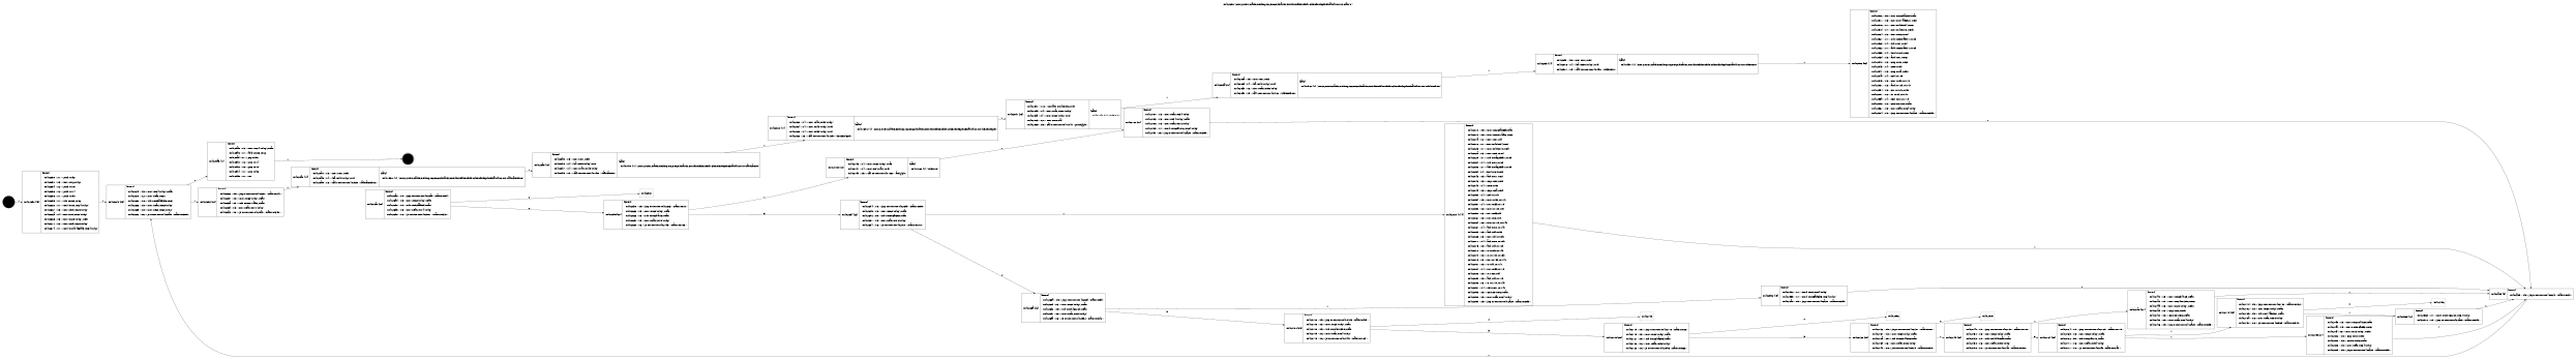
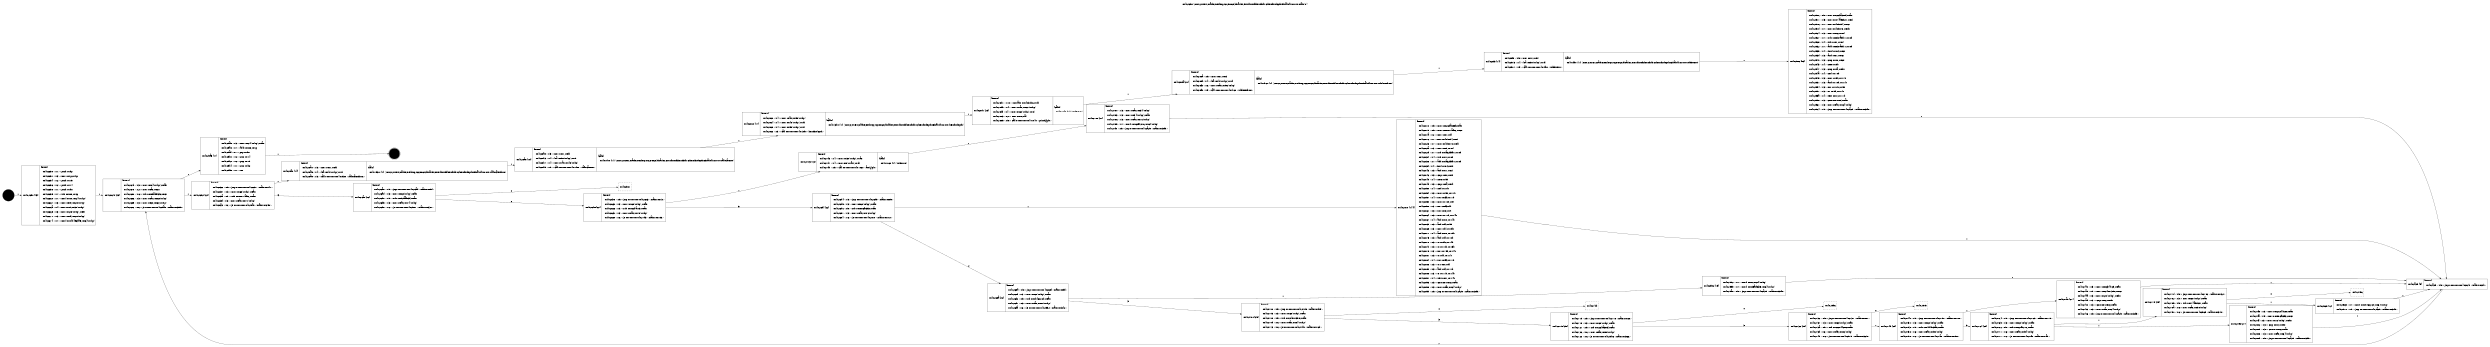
  digraph {
    label="0x402650 (/mnt/c/Users/mathe/Desktop/tcc/POCII/binaries/extr_linuxfskernfsdir.c_kernfs_depth_Final-ollvm.out::main(0))"
    labelloc=t
    rankdir=LR
    node [shape=record]
    Entry [fillcolor=black height=0.3 shape=circle style=filled width=0.3]
    n2 [label="{\n     0x402650 [43]\l\n     | [instrs]\l\n     &nbsp;&nbsp;0x402650 \<+1\>: push %rbp\l\n     &nbsp;&nbsp;0x402651 \<+3\>: mov %rsp,%rbp\l\n     &nbsp;&nbsp;0x402654 \<+2\>: push %r15\l\n     &nbsp;&nbsp;0x402656 \<+2\>: push %r14\l\n     &nbsp;&nbsp;0x402658 \<+1\>: push %rbx\l\n     &nbsp;&nbsp;0x402659 \<+7\>: sub $0x88,%rsp\l\n     &nbsp;&nbsp;0x402660 \<+7\>: movl $0x0,-0x24(%rbp)\l\n     &nbsp;&nbsp;0x402667 \<+3\>: mov %edi,-0x28(%rbp)\l\n     &nbsp;&nbsp;0x40266a \<+4\>: mov %rsi,-0x30(%rbp)\l\n     &nbsp;&nbsp;0x40266e \<+3\>: mov -0x28(%rbp),%edi\l\n     &nbsp;&nbsp;0x402671 \<+3\>: mov %edi,-0x20(%rbp)\l\n     &nbsp;&nbsp;0x402674 \<+7\>: movl $0x4d496ba5,-0x64(%rbp)\l\n  }"]
    n3 [label="{\n     0x40267b [23]\l\n     | [instrs]\l\n     &nbsp;&nbsp;0x40267b \<+3\>: mov -0x64(%rbp),%eax\l\n     &nbsp;&nbsp;0x40267e \<+2\>: mov %eax,%ecx\l\n     &nbsp;&nbsp;0x402680 \<+6\>: sub $0x85ad5f25,%ecx\l\n     &nbsp;&nbsp;0x402686 \<+3\>: mov %eax,-0x68(%rbp)\l\n     &nbsp;&nbsp;0x402689 \<+3\>: mov %ecx,-0x6c(%rbp)\l\n     &nbsp;&nbsp;0x40268c \<+6\>: je 00000000004029a5 \<main+0x355\>\l\n  }"]
    n4 [label="{\n     0x4029a5 [17]\l\n     | [instrs]\l\n     &nbsp;&nbsp;0x4029a5 \<+3\>: mov -0x24(%rbp),%eax\l\n     &nbsp;&nbsp;0x4029a8 \<+7\>: add $0x88,%rsp\l\n     &nbsp;&nbsp;0x4029af \<+1\>: pop %rbx\l\n     &nbsp;&nbsp;0x4029b0 \<+2\>: pop %r14\l\n     &nbsp;&nbsp;0x4029b2 \<+2\>: pop %r15\l\n     &nbsp;&nbsp;0x4029b4 \<+1\>: pop %rbp\l\n     &nbsp;&nbsp;0x4029b5 \<+1\>: ret\l\n  }"]
    n5 [label="{\n     0x402692 [22]\l\n     | [instrs]\l\n     &nbsp;&nbsp;0x402692 \<+5\>: jmp 0000000000402697 \<main+0x47\>\l\n     &nbsp;&nbsp;0x402697 \<+3\>: mov -0x68(%rbp),%eax\l\n     &nbsp;&nbsp;0x40269a \<+5\>: sub $0x8817af56,%eax\l\n     &nbsp;&nbsp;0x40269f \<+3\>: mov %eax,-0x70(%rbp)\l\n     &nbsp;&nbsp;0x4026a2 \<+6\>: je 00000000004028a0 \<main+0x250\>\l\n  }"]
    Exit [fillcolor=black height=0.3 peripheries=2 shape=circle style=filled width=0.3]
    n7 [label="{\n     0x4028a0 [14]\l\n     | [instrs]\l\n     &nbsp;&nbsp;0x4028a0 \<+5\>: mov $0x1,%edi\l\n     &nbsp;&nbsp;0x4028a5 \<+4\>: lea -0x40(%rbp),%rsi\l\n     &nbsp;&nbsp;0x4028a9 \<+5\>: call 0000000000401930 \<_allocate_from\>\l\n     | [calls]\l\n     &nbsp;&nbsp;0x401930 \{1\} (/mnt/c/Users/mathe/Desktop/tcc/POCII/binaries/extr_linuxfskernfsdir.c_kernfs_depth_Final-ollvm.out::_allocate_from)\l\n  }"]
    n8 [label="{\n     0x4026a8 [22]\l\n     | [instrs]\l\n     &nbsp;&nbsp;0x4026a8 \<+5\>: jmp 00000000004026ad \<main+0x5d\>\l\n     &nbsp;&nbsp;0x4026ad \<+3\>: mov -0x68(%rbp),%eax\l\n     &nbsp;&nbsp;0x4026b0 \<+5\>: sub $0x92aaf83f,%eax\l\n     &nbsp;&nbsp;0x4026b5 \<+3\>: mov %eax,-0x74(%rbp)\l\n     &nbsp;&nbsp;0x4026b8 \<+6\>: je 0000000000402981 \<main+0x331\>\l\n  }"]
    n9 [label="{\n     0x4028ae [18]\l\n     | [instrs]\l\n     &nbsp;&nbsp;0x4028ae \<+5\>: mov $0x1,%edi\l\n     &nbsp;&nbsp;0x4028b3 \<+4\>: lea -0x50(%rbp),%rsi\l\n     &nbsp;&nbsp;0x4028b7 \<+4\>: mov %rax,-0x48(%rbp)\l\n     &nbsp;&nbsp;0x4028bb \<+5\>: call 0000000000401d00 \<_allocate_to\>\l\n     | [calls]\l\n     &nbsp;&nbsp;0x401d00 \{1\} (/mnt/c/Users/mathe/Desktop/tcc/POCII/binaries/extr_linuxfskernfsdir.c_kernfs_depth_Final-ollvm.out::_allocate_to)\l\n  }"]
    n10 [label="{\n     0x402981\l\n  }" style=dashed]
    n11 [label="{\n     0x4026be [22]\l\n     | [instrs]\l\n     &nbsp;&nbsp;0x4026be \<+5\>: jmp 00000000004026c3 \<main+0x73\>\l\n     &nbsp;&nbsp;0x4026c3 \<+3\>: mov -0x68(%rbp),%eax\l\n     &nbsp;&nbsp;0x4026c6 \<+5\>: sub $0xccf7a1c9,%eax\l\n     &nbsp;&nbsp;0x4026cb \<+3\>: mov %eax,-0x78(%rbp)\l\n     &nbsp;&nbsp;0x4026ce \<+6\>: je 00000000004027d3 \<main+0x183\>\l\n  }"]
    n12 [label="{\n     0x4028c0 [17]\l\n     | [instrs]\l\n     &nbsp;&nbsp;0x4028c0 \<+4\>: mov %rax,-0x58(%rbp)\l\n     &nbsp;&nbsp;0x4028c4 \<+4\>: mov -0x48(%rbp),%rdi\l\n     &nbsp;&nbsp;0x4028c8 \<+4\>: mov -0x58(%rbp),%rsi\l\n     &nbsp;&nbsp;0x4028cc \<+5\>: call 00000000004013d0 \<kernfs_depth\>\l\n     | [calls]\l\n     &nbsp;&nbsp;0x4013d0 \{1\} (/mnt/c/Users/mathe/Desktop/tcc/POCII/binaries/extr_linuxfskernfsdir.c_kernfs_depth_Final-ollvm.out::kernfs_depth)\l\n  }"]
    n13 [label="{\n     0x4027d3 [13]\l\n     | [instrs]\l\n     &nbsp;&nbsp;0x4027d3 \<+4\>: mov -0x30(%rbp),%rax\l\n     &nbsp;&nbsp;0x4027d7 \<+4\>: mov 0x8(%rax),%rdi\l\n     &nbsp;&nbsp;0x4027db \<+5\>: call 0000000000401060 \<atoi@plt\>\l\n     | [calls]\l\n     &nbsp;&nbsp;0x401060 \{1\} (unknown)\l\n  }"]
    n14 [label="{\n     0x4026d4 [22]\l\n     | [instrs]\l\n     &nbsp;&nbsp;0x4026d4 \<+5\>: jmp 00000000004026d9 \<main+0x89\>\l\n     &nbsp;&nbsp;0x4026d9 \<+3\>: mov -0x68(%rbp),%eax\l\n     &nbsp;&nbsp;0x4026dc \<+5\>: sub $0xe86fb353,%eax\l\n     &nbsp;&nbsp;0x4026e1 \<+3\>: mov %eax,-0x7c(%rbp)\l\n     &nbsp;&nbsp;0x4026e4 \<+6\>: je 0000000000402810 \<main+0x1c0\>\l\n  }"]
    n15 [label="{\n     0x402796\l\n  }" style=dashed]
    n16 [label="{\n     0x4027e0 [21]\l\n     | [instrs]\l\n     &nbsp;&nbsp;0x4027e0 \<+3\>: mov %eax,-0x34(%rbp)\l\n     &nbsp;&nbsp;0x4027e3 \<+3\>: mov -0x34(%rbp),%eax\l\n     &nbsp;&nbsp;0x4027e6 \<+3\>: mov %eax,-0x1c(%rbp)\l\n     &nbsp;&nbsp;0x4027e9 \<+7\>: movl $0x62ff1216,-0x64(%rbp)\l\n     &nbsp;&nbsp;0x4027f0 \<+5\>: jmp 0000000000402a29 \<main+0x3d9\>\l\n  }"]
    n17 [label="{\n     0x402810 [144]\l\n     | [instrs]\l\n     &nbsp;&nbsp;0x402810 \<+5\>: mov $0x26ba3eef,%eax\l\n     &nbsp;&nbsp;0x402815 \<+5\>: mov $0x8817af56,%ecx\l\n     &nbsp;&nbsp;0x40281a \<+2\>: mov $0x1,%dl\l\n     &nbsp;&nbsp;0x40281c \<+7\>: mov 0x405054,%esi\l\n     &nbsp;&nbsp;0x402823 \<+7\>: mov 0x405078,%edi\l\n     &nbsp;&nbsp;0x40282a \<+3\>: mov %esi,%r8d\l\n     &nbsp;&nbsp;0x40282d \<+7\>: sub $0xa32f9fb1,%r8d\l\n     &nbsp;&nbsp;0x402834 \<+4\>: sub $0x1,%r8d\l\n     &nbsp;&nbsp;0x402838 \<+7\>: add $0xa32f9fb1,%r8d\l\n     &nbsp;&nbsp;0x40283f \<+4\>: imul %r8d,%esi\l\n     &nbsp;&nbsp;0x402843 \<+3\>: and $0x1,%esi\l\n     &nbsp;&nbsp;0x402846 \<+3\>: cmp $0x0,%esi\l\n     &nbsp;&nbsp;0x402849 \<+4\>: sete %r9b\l\n     &nbsp;&nbsp;0x40284d \<+3\>: cmp $0xa,%edi\l\n     &nbsp;&nbsp;0x402850 \<+4\>: setl %r10b\l\n     &nbsp;&nbsp;0x402854 \<+3\>: mov %r9b,%r11b\l\n     &nbsp;&nbsp;0x402857 \<+4\>: xor $0xff,%r11b\l\n     &nbsp;&nbsp;0x40285b \<+3\>: mov %r10b,%bl\l\n     &nbsp;&nbsp;0x40285e \<+3\>: xor $0xff,%bl\l\n     &nbsp;&nbsp;0x402861 \<+3\>: xor $0x0,%dl\l\n     &nbsp;&nbsp;0x402864 \<+3\>: mov %r11b,%r14b\l\n     &nbsp;&nbsp;0x402867 \<+4\>: and $0x0,%r14b\l\n     &nbsp;&nbsp;0x40286b \<+3\>: and %dl,%r9b\l\n     &nbsp;&nbsp;0x40286e \<+3\>: mov %bl,%r15b\l\n     &nbsp;&nbsp;0x402871 \<+4\>: and $0x0,%r15b\l\n     &nbsp;&nbsp;0x402875 \<+3\>: and %dl,%r10b\l\n     &nbsp;&nbsp;0x402878 \<+3\>: or %r9b,%r14b\l\n     &nbsp;&nbsp;0x40287b \<+3\>: or %r10b,%r15b\l\n     &nbsp;&nbsp;0x40287e \<+3\>: xor %r15b,%r14b\l\n     &nbsp;&nbsp;0x402881 \<+3\>: or %bl,%r11b\l\n     &nbsp;&nbsp;0x402884 \<+4\>: xor $0xff,%r11b\l\n     &nbsp;&nbsp;0x402888 \<+3\>: or $0x0,%dl\l\n     &nbsp;&nbsp;0x40288b \<+3\>: and %dl,%r11b\l\n     &nbsp;&nbsp;0x40288e \<+3\>: or %r11b,%r14b\l\n     &nbsp;&nbsp;0x402891 \<+4\>: test $0x1,%r14b\l\n     &nbsp;&nbsp;0x402895 \<+3\>: cmovne %ecx,%eax\l\n     &nbsp;&nbsp;0x402898 \<+3\>: mov %eax,-0x64(%rbp)\l\n     &nbsp;&nbsp;0x40289b \<+5\>: jmp 0000000000402a29 \<main+0x3d9\>\l\n  }"]
    n18 [label="{\n     0x4026ea [22]\l\n     | [instrs]\l\n     &nbsp;&nbsp;0x4026ea \<+5\>: jmp 00000000004026ef \<main+0x9f\>\l\n     &nbsp;&nbsp;0x4026ef \<+3\>: mov -0x68(%rbp),%eax\l\n     &nbsp;&nbsp;0x4026f2 \<+5\>: sub $0xf14661cd,%eax\l\n     &nbsp;&nbsp;0x4026f7 \<+3\>: mov %eax,-0x80(%rbp)\l\n     &nbsp;&nbsp;0x4026fa \<+6\>: je 0000000000402992 \<main+0x342\>\l\n  }"]
    n19 [label="{\n     0x402969 [12]\l\n     | [instrs]\l\n     &nbsp;&nbsp;0x402969 \<+7\>: movl $0xf14661cd,-0x64(%rbp)\l\n     &nbsp;&nbsp;0x402970 \<+5\>: jmp 0000000000402a29 \<main+0x3d9\>\l\n  }"]
    n20 [label="{\n     0x402a29 [5]\l\n     | [instrs]\l\n     &nbsp;&nbsp;0x402a29 \<+5\>: jmp 000000000040267b \<main+0x2b\>\l\n  }"]
    n21 [label="{\n     0x402992 [19]\l\n     | [instrs]\l\n     &nbsp;&nbsp;0x402992 \<+7\>: movl $0x0,-0x24(%rbp)\l\n     &nbsp;&nbsp;0x402999 \<+7\>: movl $0x85ad5f25,-0x64(%rbp)\l\n     &nbsp;&nbsp;0x4029a0 \<+5\>: jmp 0000000000402a29 \<main+0x3d9\>\l\n  }"]
    n22 [label="{\n     0x402700 [25]\l\n     | [instrs]\l\n     &nbsp;&nbsp;0x402700 \<+5\>: jmp 0000000000402705 \<main+0xb5\>\l\n     &nbsp;&nbsp;0x402705 \<+3\>: mov -0x68(%rbp),%eax\l\n     &nbsp;&nbsp;0x402708 \<+5\>: sub $0x24e01398,%eax\l\n     &nbsp;&nbsp;0x40270d \<+6\>: mov %eax,-0x84(%rbp)\l\n     &nbsp;&nbsp;0x402713 \<+6\>: je 00000000004027bb \<main+0x16b\>\l\n  }"]
    n23 [label="{\n     0x40290c [93]\l\n     | [instrs]\l\n     &nbsp;&nbsp;0x40290c \<+5\>: mov $0x26ba3eef,%eax\l\n     &nbsp;&nbsp;0x402911 \<+5\>: mov $0x74a98921,%esi\l\n     &nbsp;&nbsp;0x402916 \<+7\>: mov 0x405054,%ecx\l\n     &nbsp;&nbsp;0x40291d \<+7\>: mov 0x405078,%edx\l\n     &nbsp;&nbsp;0x402924 \<+3\>: mov %ecx,%r8d\l\n     &nbsp;&nbsp;0x402927 \<+7\>: sub $0xe37a9f11,%r8d\l\n     &nbsp;&nbsp;0x40292e \<+4\>: sub $0x1,%r8d\l\n     &nbsp;&nbsp;0x402932 \<+7\>: add $0xe37a9f11,%r8d\l\n     &nbsp;&nbsp;0x402939 \<+4\>: imul %r8d,%ecx\l\n     &nbsp;&nbsp;0x40293d \<+3\>: and $0x1,%ecx\l\n     &nbsp;&nbsp;0x402940 \<+3\>: cmp $0x0,%ecx\l\n     &nbsp;&nbsp;0x402943 \<+4\>: sete %r9b\l\n     &nbsp;&nbsp;0x402947 \<+3\>: cmp $0xa,%edx\l\n     &nbsp;&nbsp;0x40294a \<+4\>: setl %r10b\l\n     &nbsp;&nbsp;0x40294e \<+3\>: mov %r9b,%r11b\l\n     &nbsp;&nbsp;0x402951 \<+3\>: and %r10b,%r11b\l\n     &nbsp;&nbsp;0x402954 \<+3\>: xor %r10b,%r9b\l\n     &nbsp;&nbsp;0x402957 \<+3\>: or %r9b,%r11b\l\n     &nbsp;&nbsp;0x40295a \<+4\>: test $0x1,%r11b\l\n     &nbsp;&nbsp;0x40295e \<+3\>: cmovne %esi,%eax\l\n     &nbsp;&nbsp;0x402961 \<+3\>: mov %eax,-0x64(%rbp)\l\n     &nbsp;&nbsp;0x402964 \<+5\>: jmp 0000000000402a29 \<main+0x3d9\>\l\n  }"]
    n24 [label="{\n     0x4027bb\l\n  }" style=dashed]
    n25 [label="{\n     0x402719 [25]\l\n     | [instrs]\l\n     &nbsp;&nbsp;0x402719 \<+5\>: jmp 000000000040271e \<main+0xce\>\l\n     &nbsp;&nbsp;0x40271e \<+3\>: mov -0x68(%rbp),%eax\l\n     &nbsp;&nbsp;0x402721 \<+5\>: sub $0x26ba3eef,%eax\l\n     &nbsp;&nbsp;0x402726 \<+6\>: mov %eax,-0x88(%rbp)\l\n     &nbsp;&nbsp;0x40272c \<+6\>: je 00000000004029b6 \<main+0x366\>\l\n  }"]
    n26 [label="{\n     0x4028fe [14]\l\n     | [instrs]\l\n     &nbsp;&nbsp;0x4028fe \<+5\>: mov $0x1,%esi\l\n     &nbsp;&nbsp;0x402903 \<+4\>: lea -0x50(%rbp),%rdi\l\n     &nbsp;&nbsp;0x402907 \<+5\>: call 0000000000401fb0 \<_delete_to\>\l\n     | [calls]\l\n     &nbsp;&nbsp;0x401fb0 \{1\} (/mnt/c/Users/mathe/Desktop/tcc/POCII/binaries/extr_linuxfskernfsdir.c_kernfs_depth_Final-ollvm.out::_delete_to)\l\n  }"]
    n27 [label="{\n     0x4029b6\l\n  }" style=dashed]
    n28 [label="{\n     0x402732 [25]\l\n     | [instrs]\l\n     &nbsp;&nbsp;0x402732 \<+5\>: jmp 0000000000402737 \<main+0xe7\>\l\n     &nbsp;&nbsp;0x402737 \<+3\>: mov -0x68(%rbp),%eax\l\n     &nbsp;&nbsp;0x40273a \<+5\>: sub $0x2c844cee,%eax\l\n     &nbsp;&nbsp;0x40273f \<+6\>: mov %eax,-0x8c(%rbp)\l\n     &nbsp;&nbsp;0x402745 \<+6\>: je 0000000000402975 \<main+0x325\>\l\n  }"]
    n29 [label="{\n     0x4028ea [20]\l\n     | [instrs]\l\n     &nbsp;&nbsp;0x4028ea \<+5\>: mov $0x1,%esi\l\n     &nbsp;&nbsp;0x4028ef \<+4\>: lea -0x40(%rbp),%rdi\l\n     &nbsp;&nbsp;0x4028f3 \<+6\>: mov %eax,-0x9c(%rbp)\l\n     &nbsp;&nbsp;0x4028f9 \<+5\>: call 0000000000401bc0 \<_delete_from\>\l\n     | [calls]\l\n     &nbsp;&nbsp;0x401bc0 \{1\} (/mnt/c/Users/mathe/Desktop/tcc/POCII/binaries/extr_linuxfskernfsdir.c_kernfs_depth_Final-ollvm.out::_delete_from)\l\n  }"]
    n30 [label="{\n     0x402975\l\n  }" style=dashed]
    n31 [label="{\n     0x40274b [25]\l\n     | [instrs]\l\n     &nbsp;&nbsp;0x40274b \<+5\>: jmp 0000000000402750 \<main+0x100\>\l\n     &nbsp;&nbsp;0x402750 \<+3\>: mov -0x68(%rbp),%eax\l\n     &nbsp;&nbsp;0x402753 \<+5\>: sub $0x4d496ba5,%eax\l\n     &nbsp;&nbsp;0x402758 \<+6\>: mov %eax,-0x90(%rbp)\l\n     &nbsp;&nbsp;0x40275e \<+6\>: je 00000000004027a0 \<main+0x150\>\l\n  }"]
    n32 [label="{\n     0x4028d1 [25]\l\n     | [instrs]\l\n     &nbsp;&nbsp;0x4028d1 \<+10\>: movabs $0x4030b6,%rdi\l\n     &nbsp;&nbsp;0x4028db \<+4\>: mov %rax,-0x60(%rbp)\l\n     &nbsp;&nbsp;0x4028df \<+4\>: mov -0x60(%rbp),%rsi\l\n     &nbsp;&nbsp;0x4028e3 \<+2\>: mov $0x0,%al\l\n     &nbsp;&nbsp;0x4028e5 \<+5\>: call 0000000000401040 \<printf@plt\>\l\n     | [calls]\l\n     &nbsp;&nbsp;0x401040 \{1\} (unknown)\l\n  }"]
    n33 [label="{\n     0x4027a0 [27]\l\n     | [instrs]\l\n     &nbsp;&nbsp;0x4027a0 \<+5\>: mov $0xccf7a1c9,%eax\l\n     &nbsp;&nbsp;0x4027a5 \<+5\>: mov $0x24e01398,%ecx\l\n     &nbsp;&nbsp;0x4027aa \<+3\>: mov -0x20(%rbp),%edx\l\n     &nbsp;&nbsp;0x4027ad \<+3\>: cmp $0x2,%edx\l\n     &nbsp;&nbsp;0x4027b0 \<+3\>: cmovne %ecx,%eax\l\n     &nbsp;&nbsp;0x4027b3 \<+3\>: mov %eax,-0x64(%rbp)\l\n     &nbsp;&nbsp;0x4027b6 \<+5\>: jmp 0000000000402a29 \<main+0x3d9\>\l\n  }"]
    n34 [label="{\n     0x402764 [25]\l\n     | [instrs]\l\n     &nbsp;&nbsp;0x402764 \<+5\>: jmp 0000000000402769 \<main+0x119\>\l\n     &nbsp;&nbsp;0x402769 \<+3\>: mov -0x68(%rbp),%eax\l\n     &nbsp;&nbsp;0x40276c \<+5\>: sub $0x62ff1216,%eax\l\n     &nbsp;&nbsp;0x402771 \<+6\>: mov %eax,-0x94(%rbp)\l\n     &nbsp;&nbsp;0x402777 \<+6\>: je 00000000004027f5 \<main+0x1a5\>\l\n  }"]
    n35 [label="{\n     0x40277d [25]\l\n     | [instrs]\l\n     &nbsp;&nbsp;0x40277d \<+5\>: jmp 0000000000402782 \<main+0x132\>\l\n     &nbsp;&nbsp;0x402782 \<+3\>: mov -0x68(%rbp),%eax\l\n     &nbsp;&nbsp;0x402785 \<+5\>: sub $0x74a98921,%eax\l\n     &nbsp;&nbsp;0x40278a \<+6\>: mov %eax,-0x98(%rbp)\l\n     &nbsp;&nbsp;0x402790 \<+6\>: je 0000000000402969 \<main+0x319\>\l\n  }"]
    n36 [label="{\n     0x4027f5 [27]\l\n     | [instrs]\l\n     &nbsp;&nbsp;0x4027f5 \<+5\>: mov $0x2c844cee,%eax\l\n     &nbsp;&nbsp;0x4027fa \<+5\>: mov $0xe86fb353,%ecx\l\n     &nbsp;&nbsp;0x4027ff \<+3\>: mov -0x1c(%rbp),%edx\l\n     &nbsp;&nbsp;0x402802 \<+3\>: cmp $0x0,%edx\l\n     &nbsp;&nbsp;0x402805 \<+3\>: cmove %ecx,%eax\l\n     &nbsp;&nbsp;0x402808 \<+3\>: mov %eax,-0x64(%rbp)\l\n     &nbsp;&nbsp;0x40280b \<+5\>: jmp 0000000000402a29 \<main+0x3d9\>\l\n  }"]
    Entry -> n2 [label=" 1"]
    n2 -> n3 [label=" 1"]
    n3 -> n4 [label=" 1"]
    n3 -> n5 [label=" 7"]
    n4 -> Exit [label=" 1"]
    n5 -> n7 [label=" 1"]
+   n5 -> n8 [label=" 6"]
    n7 -> n9 [label=" 1"]
    n8 -> n10 [label=" 0"]
    n8 -> n11 [label=" 6"]
    n9 -> n12 [label=" 1"]
    n11 -> n13 [label=" 1"]
    n11 -> n14 [label=" 5"]
    n12 -> n32 [label=" 1"]
    n13 -> n16 [label=" 1"]
    n14 -> n17 [label=" 1"]
    n14 -> n18 [label=" 4"]
    n16 -> n20 [label=" 1"]
    n17 -> n20 [label=" 1"]
    n18 -> n21 [label=" 1"]
    n18 -> n22 [label=" 3"]
    n19 -> n20 [label=" 1"]
    n20 -> n3 [label=" 7"]
    n21 -> n20 [label=" 1"]
    n22 -> n24 [label=" 0"]
    n22 -> n25 [label=" 3"]
    n25 -> n27 [label=" 0"]
    n25 -> n28 [label=" 3"]
    n26 -> n23 [label=" 1"]
    n28 -> n30 [label=" 0"]
    n28 -> n31 [label=" 7"]
    n29 -> n26 [label=" 1"]
    n31 -> n33 [label=" 1"]
    n31 -> n34 [label=" 3"]
    n32 -> n29 [label=" 1"]
    n33 -> n20 [label=" 1"]
    n34 -> n35 [label=" 1"]
    n34 -> n36 [label=" 1"]
    n35 -> n15 [label=" 0"]
    n35 -> n19 [label=" 1"]
    n36 -> n20 [label=" 1"]
  }
